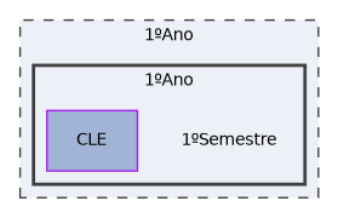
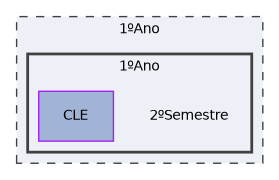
  digraph {
    compound=true
    node [fontname=Helvetica fontsize=10]
-   n1 [label="1ºSemestre" shape=plaintext color=deeppink]
+   n1 [label="2ºSemestre" shape=plaintext color=deeppink]
    n2 [color=purple fillcolor="#a2b4d6" label=CLE shape=box style="filled,"]
    subgraph cluster_1 {
      bgcolor="#edf0f7"
      fontname=Helvetica
      fontsize=10
      label="1ºAno"
      pencolor=grey25
      style="filled,dashed,"
      subgraph cluster_2 {
        bgcolor="#edf0f7"
        fontname=Helvetica
        fontsize=10
        pencolor=grey25
        style="filled,bold,"
        n1
        n2
      }
    }
  }
